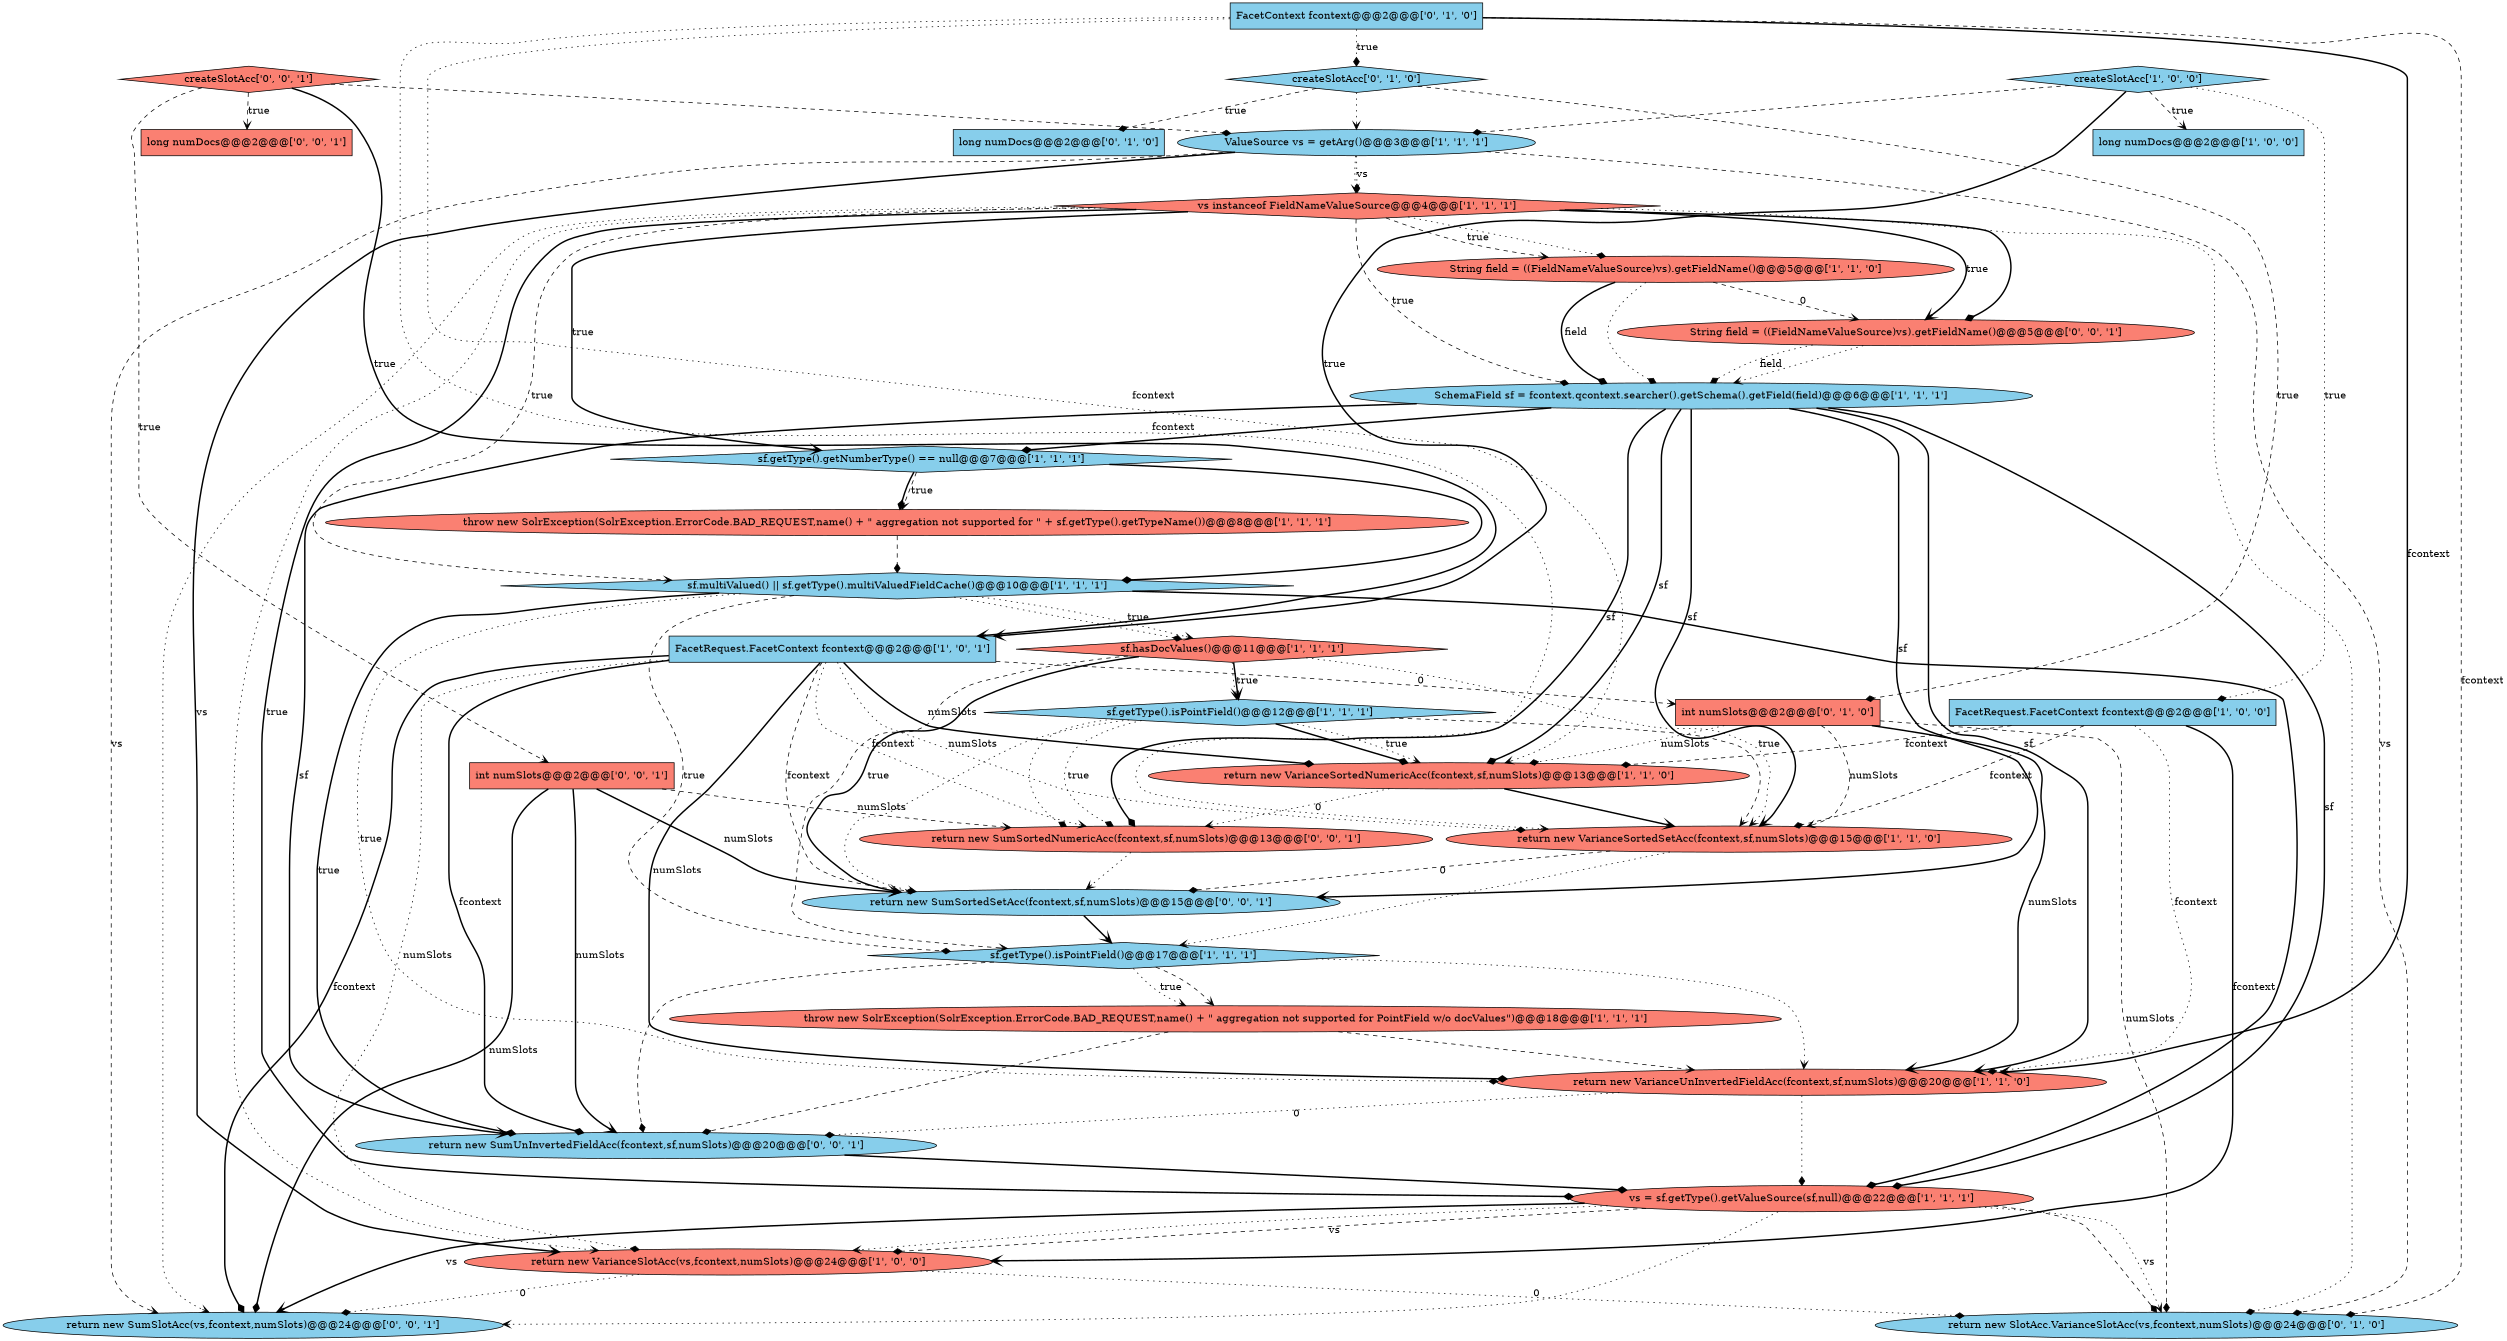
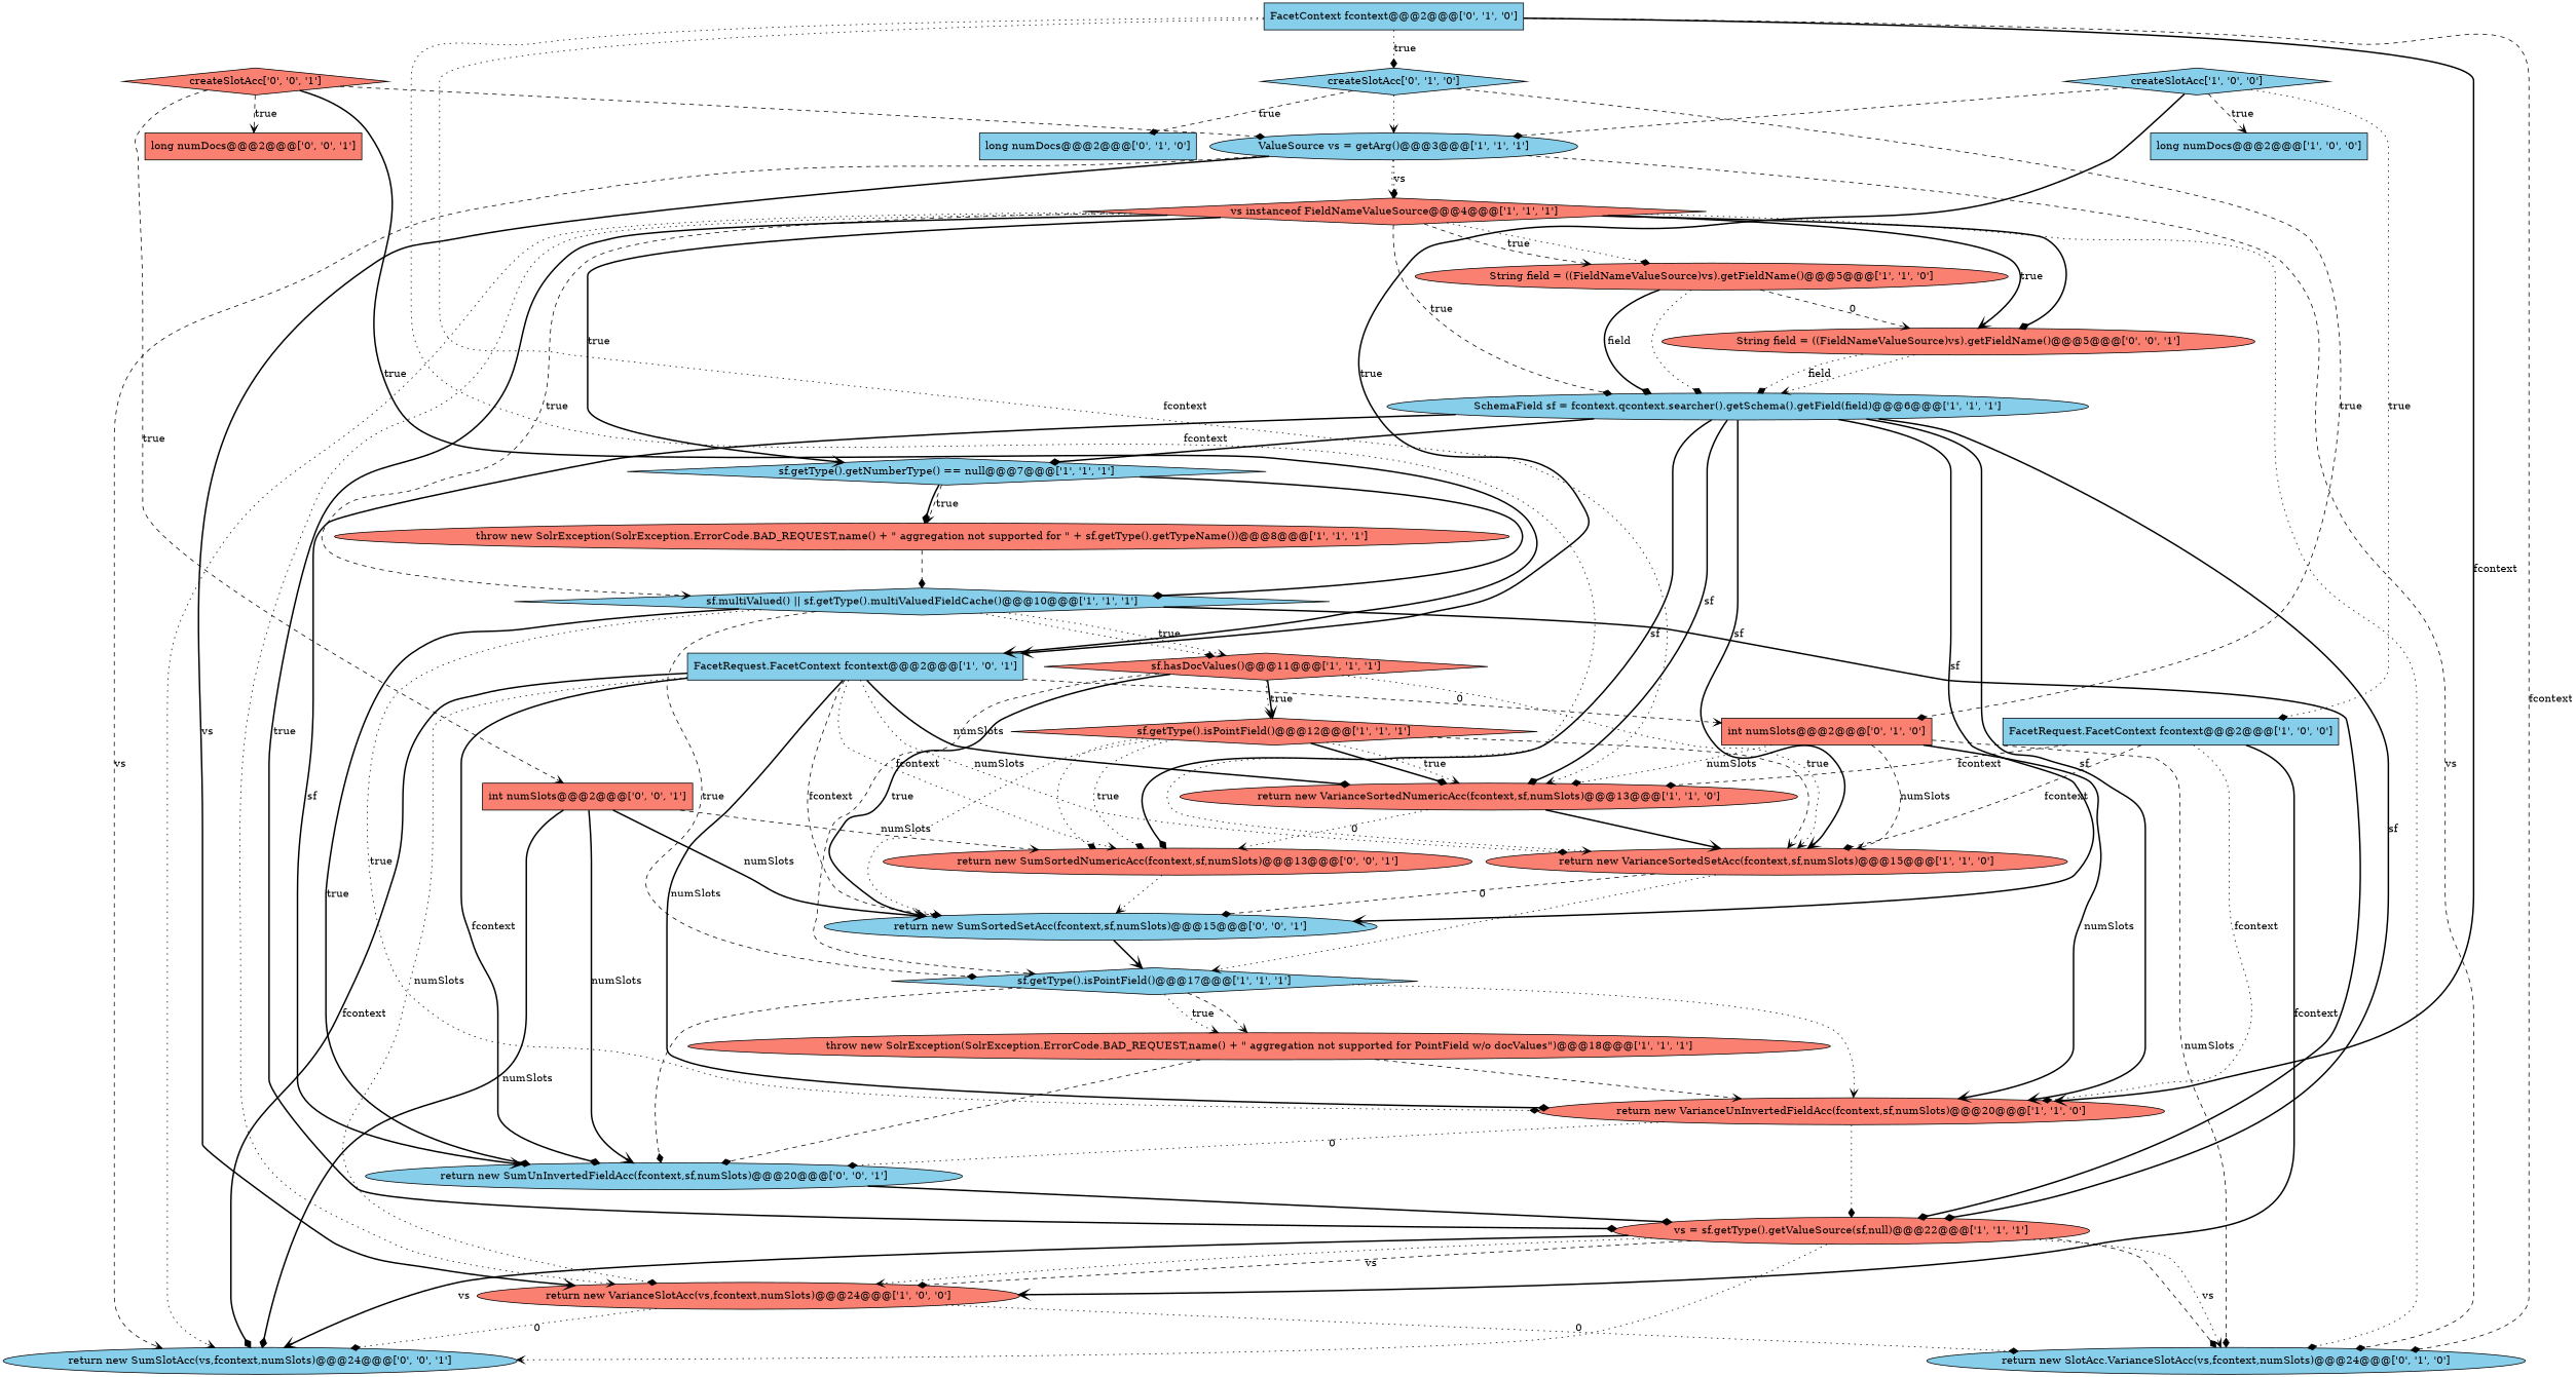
  digraph {
    node [fillcolor=salmon shape=ellipse style=filled]
    edge [arrowhead=vee style=dotted]
    n1 [fillcolor=skyblue label="createSlotAcc['0', '1', '0']" shape=diamond]
    n2 [fillcolor=skyblue label="ValueSource vs = getArg()@@@3@@@['1', '1', '1']"]
    n3 [fillcolor=skyblue label="long numDocs@@@2@@@['0', '1', '0']" shape=box]
    n4 [label="int numSlots@@@2@@@['0', '1', '0']" shape=box]
    n5 [fillcolor=skyblue label="FacetContext fcontext@@@2@@@['0', '1', '0']" shape=box]
    n6 [label="return new VarianceUnInvertedFieldAcc(fcontext,sf,numSlots)@@@20@@@['1', '1', '0']"]
    n7 [label="return new VarianceSortedSetAcc(fcontext,sf,numSlots)@@@15@@@['1', '1', '0']"]
    n8 [label="return new VarianceSortedNumericAcc(fcontext,sf,numSlots)@@@13@@@['1', '1', '0']"]
    n9 [fillcolor=skyblue label="return new SlotAcc.VarianceSlotAcc(vs,fcontext,numSlots)@@@24@@@['0', '1', '0']"]
    n10 [label="return new VarianceSlotAcc(vs,fcontext,numSlots)@@@24@@@['1', '0', '0']"]
    n11 [fillcolor=skyblue label="return new SumSlotAcc(vs,fcontext,numSlots)@@@24@@@['0', '0', '1']"]
    n12 [label="vs instanceof FieldNameValueSource@@@4@@@['1', '1', '1']" shape=diamond]
    n13 [fillcolor=skyblue label="FacetRequest.FacetContext fcontext@@@2@@@['1', '0', '1']" shape=box]
    n14 [label="return new SumSortedNumericAcc(fcontext,sf,numSlots)@@@13@@@['0', '0', '1']"]
    n15 [fillcolor=skyblue label="return new SumUnInvertedFieldAcc(fcontext,sf,numSlots)@@@20@@@['0', '0', '1']"]
    n16 [fillcolor=skyblue label="return new SumSortedSetAcc(fcontext,sf,numSlots)@@@15@@@['0', '0', '1']"]
    n17 [label="vs = sf.getType().getValueSource(sf,null)@@@22@@@['1', '1', '1']"]
    n18 [fillcolor=skyblue label="sf.getType().isPointField()@@@17@@@['1', '1', '1']" shape=diamond]
    n19 [fillcolor=skyblue label="sf.multiValued() || sf.getType().multiValuedFieldCache()@@@10@@@['1', '1', '1']" shape=diamond]
    n20 [label="sf.hasDocValues()@@@11@@@['1', '1', '1']" shape=diamond]
-   n21 [fillcolor=skyblue label="sf.getType().isPointField()@@@12@@@['1', '1', '1']" shape=diamond]
+   n21 [label="sf.getType().isPointField()@@@12@@@['1', '1', '1']" shape=diamond]
    n22 [label="throw new SolrException(SolrException.ErrorCode.BAD_REQUEST,name() + \" aggregation not supported for PointField w/o docValues\")@@@18@@@['1', '1', '1']"]
    n23 [label="String field = ((FieldNameValueSource)vs).getFieldName()@@@5@@@['0', '0', '1']"]
    n24 [fillcolor=skyblue label="SchemaField sf = fcontext.qcontext.searcher().getSchema().getField(field)@@@6@@@['1', '1', '1']"]
    n25 [fillcolor=skyblue label="sf.getType().getNumberType() == null@@@7@@@['1', '1', '1']" shape=diamond]
    n26 [fillcolor=skyblue label="FacetRequest.FacetContext fcontext@@@2@@@['1', '0', '0']" shape=box]
    n27 [fillcolor=skyblue label="long numDocs@@@2@@@['1', '0', '0']" shape=box]
    n28 [label="createSlotAcc['0', '0', '1']" shape=diamond]
    n29 [label="long numDocs@@@2@@@['0', '0', '1']" shape=box]
    n30 [label="int numSlots@@@2@@@['0', '0', '1']" shape=box]
    n31 [label="throw new SolrException(SolrException.ErrorCode.BAD_REQUEST,name() + \" aggregation not supported for \" + sf.getType().getTypeName())@@@8@@@['1', '1', '1']"]
    n32 [label="String field = ((FieldNameValueSource)vs).getFieldName()@@@5@@@['1', '1', '0']"]
    n33 [fillcolor=skyblue label="createSlotAcc['1', '0', '0']" shape=diamond]
    n1 -> n2
    n1 -> n3 [arrowhead=diamond label=true style=dashed]
    n1 -> n4 [arrowhead=diamond label=true style=dashed]
    n2 -> n9 [arrowhead=diamond label=vs style=dashed]
    n2 -> n10 [label=vs style=bold]
    n2 -> n11 [label=vs style=dashed]
    n2 -> n12 [arrowhead=diamond label=vs]
    n2 -> n12
    n4 -> n6 [label=numSlots style=bold]
    n4 -> n7 [label=numSlots style=dashed]
    n4 -> n8 [arrowhead=diamond label=numSlots]
    n4 -> n9 [arrowhead=diamond label=numSlots style=dashed]
    n5 -> n1 [arrowhead=diamond label=true]
    n5 -> n6 [label=fcontext style=bold]
    n5 -> n7 [label=fcontext]
    n5 -> n8 [label=fcontext]
    n5 -> n9 [arrowhead=diamond label=fcontext style=dashed]
    n6 -> n15 [arrowhead=diamond label=0]
    n6 -> n17 [arrowhead=diamond]
    n7 -> n16 [arrowhead=diamond label=0 style=dashed]
    n7 -> n18
    n8 -> n7 [style=bold]
    n8 -> n14 [label=0]
    n10 -> n9 [arrowhead=diamond label=0]
    n10 -> n11 [arrowhead=diamond label=0]
    n12 -> n9 [arrowhead=diamond]
    n12 -> n10
    n12 -> n11
    n12 -> n17 [arrowhead=diamond label=true style=bold]
    n12 -> n19 [label=true style=dashed]
    n12 -> n23 [arrowhead=diamond style=bold]
    n12 -> n23 [label=true style=bold]
    n12 -> n24 [arrowhead=diamond label=true style=dashed]
    n12 -> n25 [label=true style=bold]
    n12 -> n32 [arrowhead=diamond]
    n12 -> n32 [label=true style=dashed]
    n13 -> n4 [label=0 style=dashed]
    n13 -> n6 [arrowhead=diamond label=numSlots style=bold]
    n13 -> n7 [arrowhead=diamond label=numSlots]
    n13 -> n8 [arrowhead=diamond label=numSlots style=bold]
    n13 -> n10 [arrowhead=diamond label=numSlots]
    n13 -> n11 [arrowhead=diamond label=fcontext style=bold]
    n13 -> n14 [label=fcontext]
    n13 -> n15 [arrowhead=diamond label=fcontext style=bold]
    n13 -> n16 [arrowhead=diamond label=fcontext style=dashed]
    n14 -> n16
    n15 -> n17 [arrowhead=diamond style=bold]
    n16 -> n18 [style=bold]
    n17 -> n9 [label=vs]
    n17 -> n9 [arrowhead=diamond style=dashed]
    n17 -> n10 [arrowhead=diamond label=vs style=dashed]
    n17 -> n10
    n17 -> n11
    n17 -> n11 [label=vs style=bold]
    n18 -> n6
    n18 -> n15 [arrowhead=diamond style=dashed]
    n18 -> n22 [style=dashed]
    n18 -> n22 [label=true]
    n19 -> n6 [arrowhead=diamond label=true]
    n19 -> n15 [arrowhead=diamond label=true style=bold]
    n19 -> n17 [arrowhead=diamond style=bold]
    n19 -> n18 [arrowhead=diamond label=true style=dashed]
    n19 -> n20 [arrowhead=diamond]
    n19 -> n20 [label=true]
    n20 -> n7 [label=true]
    n20 -> n16 [label=true style=bold]
    n20 -> n18 [style=dashed]
    n20 -> n21
    n20 -> n21 [label=true style=bold]
    n21 -> n7 [style=dashed]
    n21 -> n8 [arrowhead=diamond style=bold]
    n21 -> n8 [label=true]
    n21 -> n14 [arrowhead=diamond]
    n21 -> n14 [arrowhead=diamond label=true]
    n21 -> n16
    n22 -> n6 [style=dashed]
    n22 -> n15 [arrowhead=diamond style=dashed]
    n23 -> n24
    n23 -> n24 [arrowhead=diamond label=field]
    n24 -> n6 [label=sf style=bold]
    n24 -> n7 [label=sf style=bold]
    n24 -> n8 [arrowhead=diamond label=sf style=bold]
    n24 -> n14 [arrowhead=diamond label=sf style=bold]
    n24 -> n15 [label=sf style=bold]
    n24 -> n16 [label=sf style=bold]
    n24 -> n17 [arrowhead=diamond label=sf style=bold]
    n24 -> n25 [arrowhead=diamond style=bold]
    n25 -> n19 [arrowhead=diamond style=bold]
    n25 -> n31 [arrowhead=diamond style=bold]
    n25 -> n31 [label=true style=dashed]
    n26 -> n6 [arrowhead=diamond label=fcontext]
    n26 -> n7 [arrowhead=diamond label=fcontext style=dashed]
    n26 -> n8 [arrowhead=diamond label=fcontext style=dashed]
    n26 -> n10 [label=fcontext style=bold]
    n28 -> n2 [arrowhead=diamond style=dashed]
    n28 -> n13 [label=true style=bold]
    n28 -> n29 [label=true style=dashed]
    n28 -> n30 [label=true style=dashed]
    n30 -> n11 [arrowhead=diamond label=numSlots style=bold]
    n30 -> n14 [label=numSlots style=dashed]
    n30 -> n15 [label=numSlots style=bold]
    n30 -> n16 [label=numSlots style=bold]
    n31 -> n19 [arrowhead=diamond style=dashed]
    n32 -> n23 [label=0 style=dashed]
    n32 -> n24 [arrowhead=diamond label=field style=bold]
    n32 -> n24 [arrowhead=diamond]
    n33 -> n2 [arrowhead=diamond style=dashed]
    n33 -> n13 [label=true style=bold]
    n33 -> n26 [arrowhead=diamond label=true]
    n33 -> n27 [label=true style=dashed]
  }
